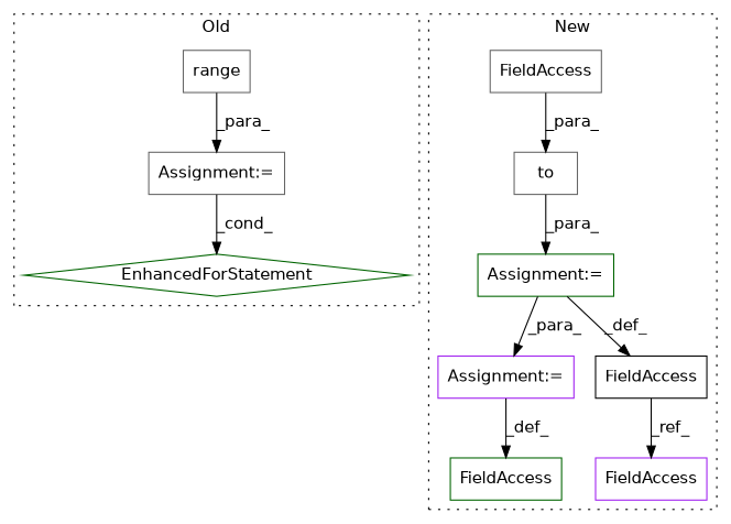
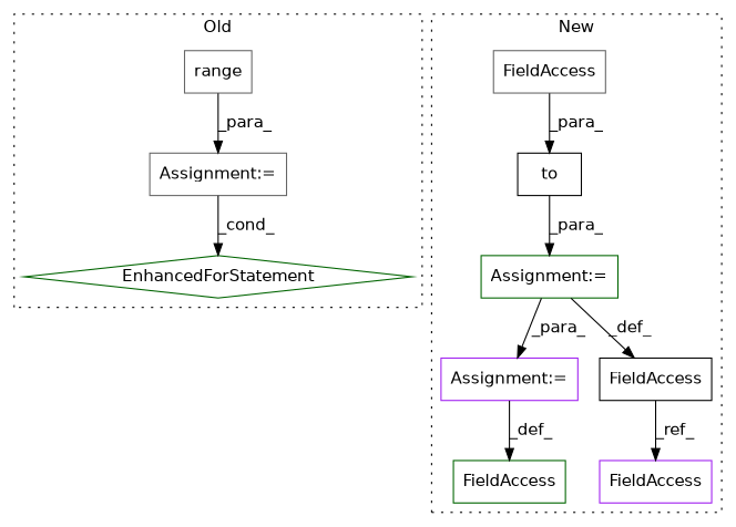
  digraph {
    fontname="DejaVu Sans"
    node [a=22 l="53,2" s="7035,7119" shape=box color=darkgreen fontname="DejaVu Sans"]
    edge [fontname="DejaVu Sans"]
    n1 [a=70 label=EnhancedForStatement shape=diamond]
    n2 [a=7 label="Assignment:=" color=gray40]
    n3 [a=32 l="6,1" label=range s="7100,7118" color=gray40]
-   n4 [a=32 l="3,1" label=to s="4995,5004" color=gray40]
+   n4 [a=32 l="3,1" label=to s="4995,5004" color=black]
    n5 [a=7 l=1 label="Assignment:=" s=4934]
    n6 [l=6 label=FieldAccess s=4998 color=gray40]
    n7 [a=7 l=1 label="Assignment:=" s=5075 color=purple]
    n8 [l=5 label=FieldAccess s=4929 color=black]
    n9 [l=9 label=FieldAccess s=5066]
    n10 [l=5 label=FieldAccess s=5092 color=purple]
    subgraph cluster_1 {
      label=Old
      style=dotted
      n1
      n2
      n3
    }
    subgraph cluster_2 {
      label=New
      style=dotted
      n4
      n5
      n6
      n7
      n8
      n9
      n10
    }
    n2 -> n1 [label=_cond_]
    n3 -> n2 [label=_para_]
    n4 -> n5 [label=_para_]
    n5 -> n7 [label=_para_]
    n5 -> n8 [label=_def_]
    n6 -> n4 [label=_para_]
    n7 -> n9 [label=_def_]
    n8 -> n10 [label=_ref_]
  }
